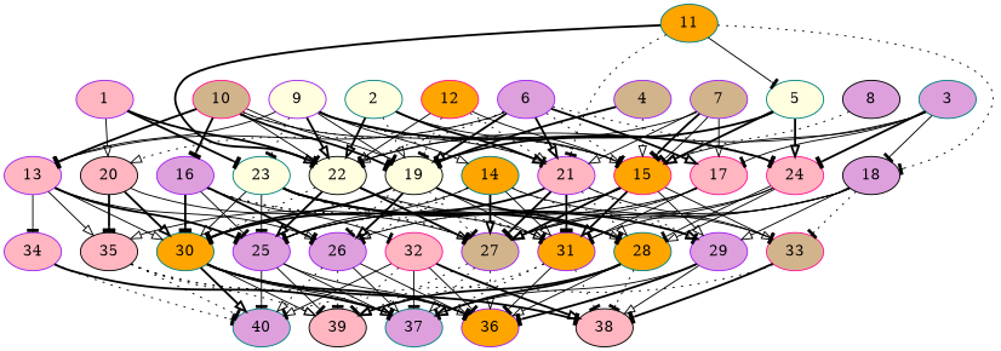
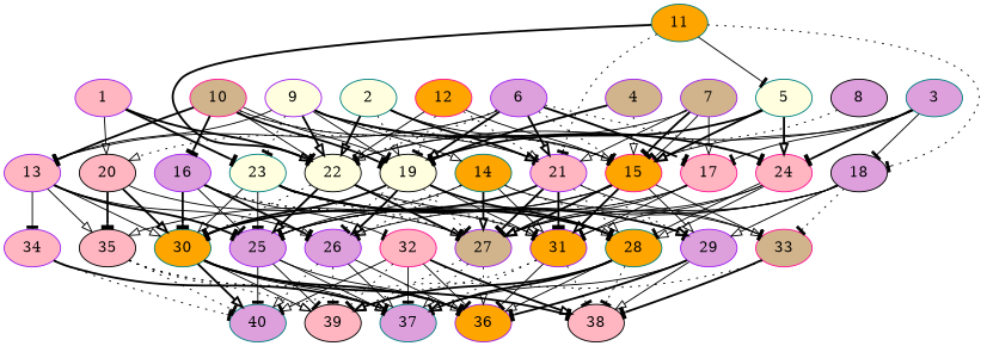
  digraph {
    node [alpha=0.11 color=purple fillcolor=lightpink style=filled]
    edge [arrowhead=tee style=solid]
    1 [alpha=0.10 expect_size=26551296]
    20 [alpha=0.15 color=black expect_size=35842048]
    22 [alpha=0.16 color=black expect_size=47470592 fillcolor=lightyellow]
    23 [alpha=0.20 color=teal expect_size=13682688 fillcolor=lightyellow]
    30 [color=teal expect_size=23158784 fillcolor=orange]
    35 [alpha=0.05 color=black expect_size=10025984]
    27 [alpha=0.10 expect_size=42370048 fillcolor=tan]
    25 [alpha=0.13 expect_size=7001088 fillcolor=plum]
    31 [alpha=0.04 expect_size=12119040 fillcolor=orange]
    28 [alpha=0.09 color=teal expect_size=24376320 fillcolor=orange]
    29 [alpha=0.02 expect_size=49922048 fillcolor=plum]
    36 [alpha=0.13 expect_size=40023040 fillcolor=orange]
    37 [alpha=0.04 color=teal expect_size=49071104 fillcolor=plum]
    39 [alpha=0.04 color=black expect_size=45590528]
    40 [alpha=0.19 color=teal expect_size=49379328 fillcolor=plum]
    38 [alpha=0.03 color=black expect_size=24483840]
    2 [color=teal expect_size=26872832 fillcolor=lightyellow]
    15 [alpha=0.10 color=deeppink expect_size=6009856 fillcolor=orange]
    19 [alpha=0.09 color=black expect_size=10785792 fillcolor=lightyellow]
    21 [expect_size=15461376]
    33 [alpha=0.17 color=deeppink expect_size=28389376 fillcolor=tan]
    26 [alpha=0.04 expect_size=30639104 fillcolor=plum]
    3 [color=teal expect_size=49653760 fillcolor=plum]
    17 [alpha=0.12 color=deeppink expect_size=13858816]
    18 [color=black expect_size=23159808 fillcolor=plum]
    24 [alpha=0.13 color=deeppink expect_size=51867648]
    4 [alpha=0.05 expect_size=27401216 fillcolor=tan]
    5 [alpha=0.04 color=teal expect_size=21724160 fillcolor=lightyellow]
    6 [alpha=0.20 expect_size=31323136 fillcolor=plum]
    13 [alpha=0.16 expect_size=13547520]
    34 [alpha=0.01 expect_size=27370496]
    7 [alpha=0.04 expect_size=39742464 fillcolor=tan]
    8 [alpha=0.15 color=black expect_size=37386240 fillcolor=plum]
    9 [expect_size=36600832 fillcolor=lightyellow]
    14 [alpha=0.01 color=teal expect_size=40534016 fillcolor=orange]
    16 [alpha=0.05 expect_size=14428160 fillcolor=plum]
    32 [alpha=0.09 color=deeppink expect_size=38109184]
    10 [color=deeppink expect_size=45641728 fillcolor=tan]
    11 [alpha=0.14 color=teal expect_size=11248640 fillcolor=orange]
    12 [alpha=0.06 color=deeppink expect_size=35334144 fillcolor=orange]
    1 -> 20 [arrowhead=onormal]
    1 -> 22 [style=bold]
    1 -> 23 [style=bold]
    20 -> 30 [arrowhead=onormal style=bold]
    20 -> 35 [style=bold]
    20 -> 27
    22 -> 30 [style=dotted]
    22 -> 27 [style=bold]
    22 -> 25 [arrowhead=onormal style=bold]
    22 -> 31 [arrowhead=onormal style=dotted]
    22 -> 28 [arrowhead=onormal]
    23 -> 30 [arrowhead=onormal]
    23 -> 27 [arrowhead=onormal style=dotted]
    23 -> 25
    23 -> 31 [arrowhead=onormal]
    23 -> 28 [style=bold]
    23 -> 29 [arrowhead=onormal style=bold]
    30 -> 36 [style=bold]
    30 -> 37 [arrowhead=onormal]
    30 -> 39 [arrowhead=onormal]
    30 -> 40 [arrowhead=onormal style=bold]
    30 -> 38 [style=bold]
    35 -> 36 [style=dotted]
    35 -> 37 [arrowhead=onormal style=dotted]
    35 -> 39 [arrowhead=onormal style=dotted]
    35 -> 40 [style=dotted]
    27 -> 36 [arrowhead=onormal style=dotted]
    27 -> 37 [arrowhead=onormal style=dotted]
    27 -> 39 [arrowhead=onormal style=dotted]
    25 -> 36 [arrowhead=onormal]
    25 -> 37 [arrowhead=onormal]
    25 -> 39
    25 -> 40
    31 -> 36
    31 -> 37 [arrowhead=onormal style=dotted]
    31 -> 39 [arrowhead=onormal style=dotted]
    31 -> 38 [style=dotted]
    28 -> 36 [arrowhead=onormal]
    28 -> 37 [arrowhead=onormal style=bold]
    28 -> 39 [arrowhead=onormal style=bold]
    28 -> 38 [style=dotted]
    29 -> 36 [style=bold]
    29 -> 37
    29 -> 38 [arrowhead=onormal]
    2 -> 22 [arrowhead=onormal style=bold]
    2 -> 15 [arrowhead=onormal]
    2 -> 19 [arrowhead=onormal style=dotted]
    2 -> 21 [arrowhead=onormal style=bold]
    15 -> 35 [arrowhead=onormal]
    15 -> 27 [arrowhead=onormal style=bold]
    15 -> 25
    15 -> 31 [arrowhead=onormal style=bold]
    15 -> 29 [arrowhead=onormal]
    15 -> 33 [arrowhead=onormal]
    19 -> 30 [style=bold]
    19 -> 27 [style=dotted]
    19 -> 31
    19 -> 28 [style=bold]
    19 -> 26 [style=dotted]
    19 -> 26 [arrowhead=onormal style=bold]
    21 -> 30 [style=bold]
    21 -> 27 [style=bold]
    21 -> 31 [style=bold]
    21 -> 28 [arrowhead=onormal style=dotted]
    21 -> 29 [style=dotted]
    21 -> 33
    33 -> 40 [style=dotted]
    33 -> 38 [style=bold]
    26 -> 36
    26 -> 37 [arrowhead=onormal]
    26 -> 39 [style=dotted]
    26 -> 40 [arrowhead=onormal style=dotted]
    3 -> 22
    3 -> 15 [arrowhead=onormal]
    3 -> 17
    3 -> 18
    3 -> 24 [style=bold]
    17 -> 27 [arrowhead=onormal]
    17 -> 25
    17 -> 31
    17 -> 26 [arrowhead=onormal style=dotted]
    18 -> 27 [arrowhead=onormal]
    18 -> 25
    18 -> 29 [arrowhead=onormal]
    18 -> 33 [style=dotted]
    18 -> 26 [arrowhead=onormal]
    24 -> 27 [arrowhead=onormal]
    24 -> 31
    24 -> 28
    24 -> 28 [arrowhead=onormal]
    4 -> 15 [arrowhead=onormal style=dotted]
    4 -> 19 [style=bold]
    5 -> 15 [arrowhead=onormal style=bold]
    5 -> 19 [style=bold]
    5 -> 24 [arrowhead=onormal style=bold]
    6 -> 20 [arrowhead=onormal style=dotted]
    6 -> 22 [style=dotted]
    6 -> 15 [style=dotted]
    6 -> 19 [arrowhead=onormal style=bold]
    6 -> 21 [arrowhead=onormal style=bold]
-   6 -> 17 [arrowhead=onormal style=bold]
+   6 -> 17 [style=bold]
    6 -> 24 [style=dotted]
    6 -> 13
    13 -> 30 [arrowhead=onormal]
    13 -> 35 [arrowhead=onormal]
    13 -> 25 [style=bold]
    13 -> 26 [arrowhead=onormal]
    13 -> 34
    34 -> 37 [style=bold]
    34 -> 40 [style=dotted]
    7 -> 22 [arrowhead=onormal]
    7 -> 15 [style=bold]
    7 -> 15
    7 -> 21 [arrowhead=onormal]
    7 -> 17 [arrowhead=onormal]
    8 -> 15 [arrowhead=onormal style=dotted]
    9 -> 22 [arrowhead=onormal style=bold]
    9 -> 23 [style=dotted]
    9 -> 15
    9 -> 19
    9 -> 21 [style=dotted]
    9 -> 24 [style=bold]
    9 -> 13
    9 -> 14 [arrowhead=onormal]
    14 -> 30 [style=dotted]
    14 -> 27 [arrowhead=onormal style=bold]
    14 -> 25
    14 -> 31 [arrowhead=onormal]
    14 -> 29 [arrowhead=onormal style=dotted]
    14 -> 33
    14 -> 26 [style=dotted]
    16 -> 30 [style=bold]
    16 -> 27 [arrowhead=onormal style=dotted]
    16 -> 25
    16 -> 31 [style=dotted]
    16 -> 26 [style=bold]
    16 -> 32
    32 -> 36
    32 -> 37
    32 -> 39 [style=dotted]
    32 -> 40 [arrowhead=onormal]
    32 -> 38 [arrowhead=onormal style=bold]
    10 -> 22
    10 -> 15 [style=dotted]
    10 -> 19 [style=bold]
    10 -> 19
    10 -> 21 [arrowhead=onormal]
    10 -> 13 [style=bold]
    10 -> 16 [style=bold]
    11 -> 22 [arrowhead=onormal style=bold]
    11 -> 21 [style=dotted]
    11 -> 18 [style=dotted]
    11 -> 5
    12 -> 22 [arrowhead=onormal]
    12 -> 15
    12 -> 19 [style=dotted]
    12 -> 21 [arrowhead=onormal style=dotted]
  }
